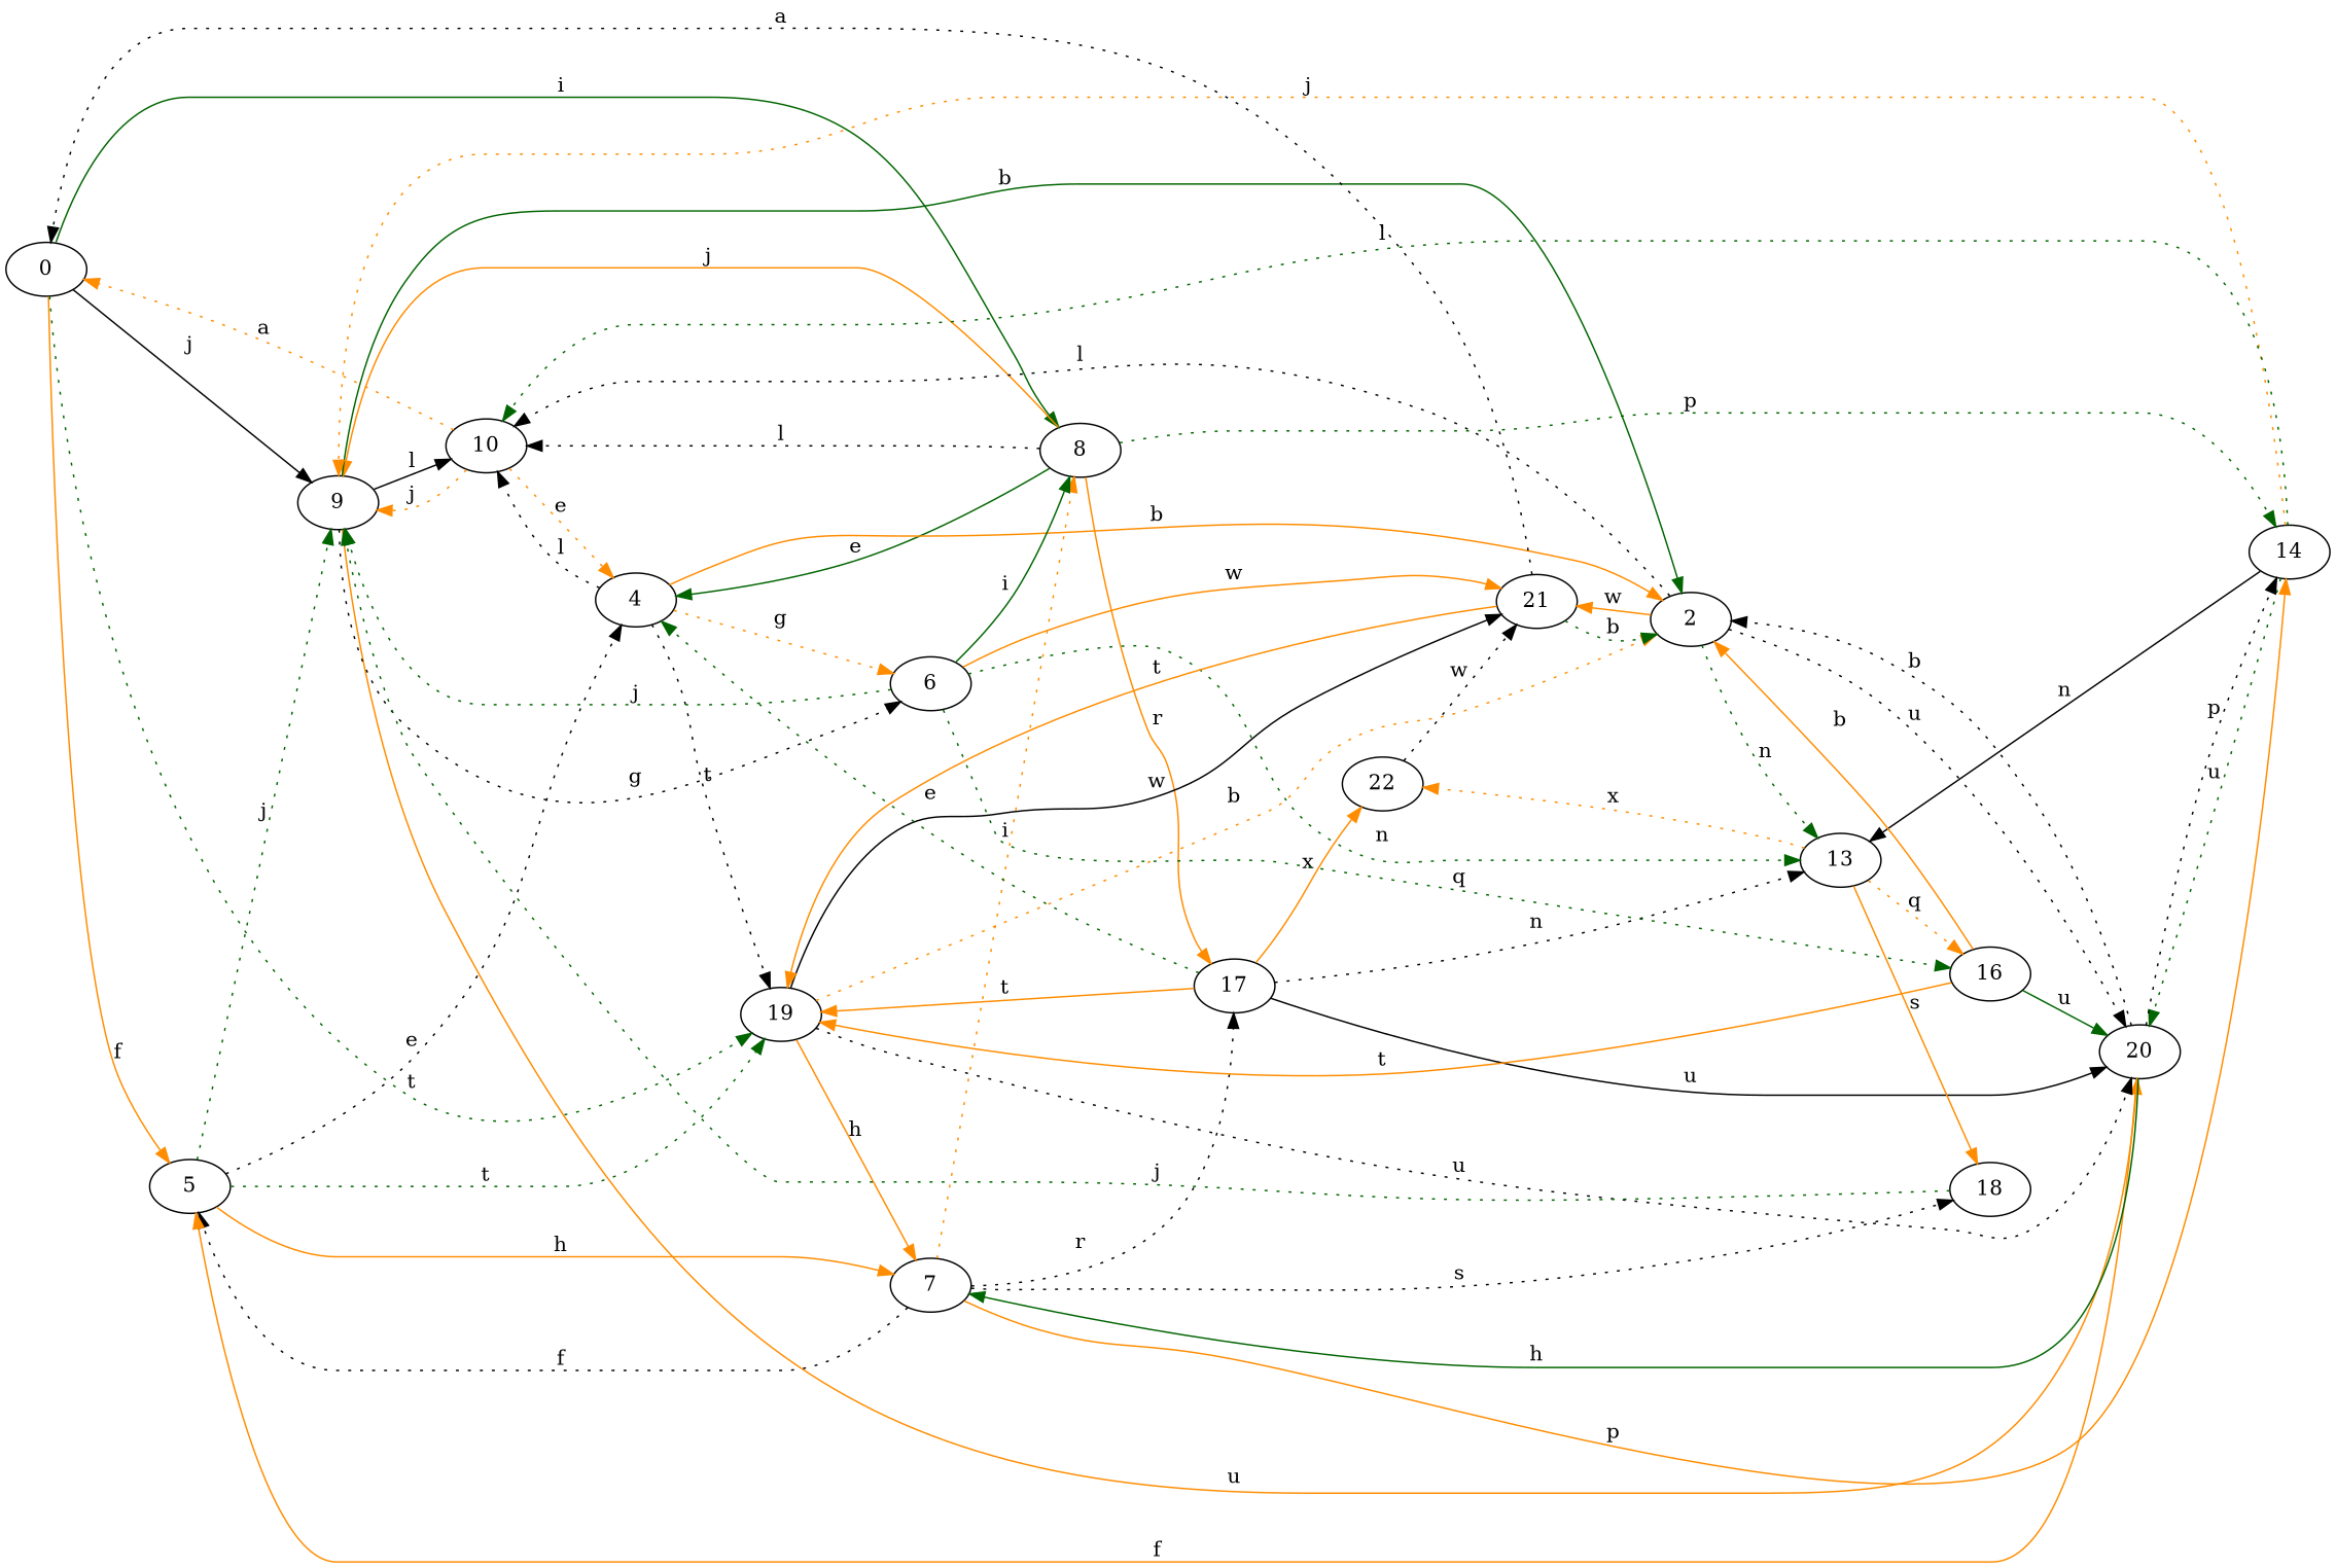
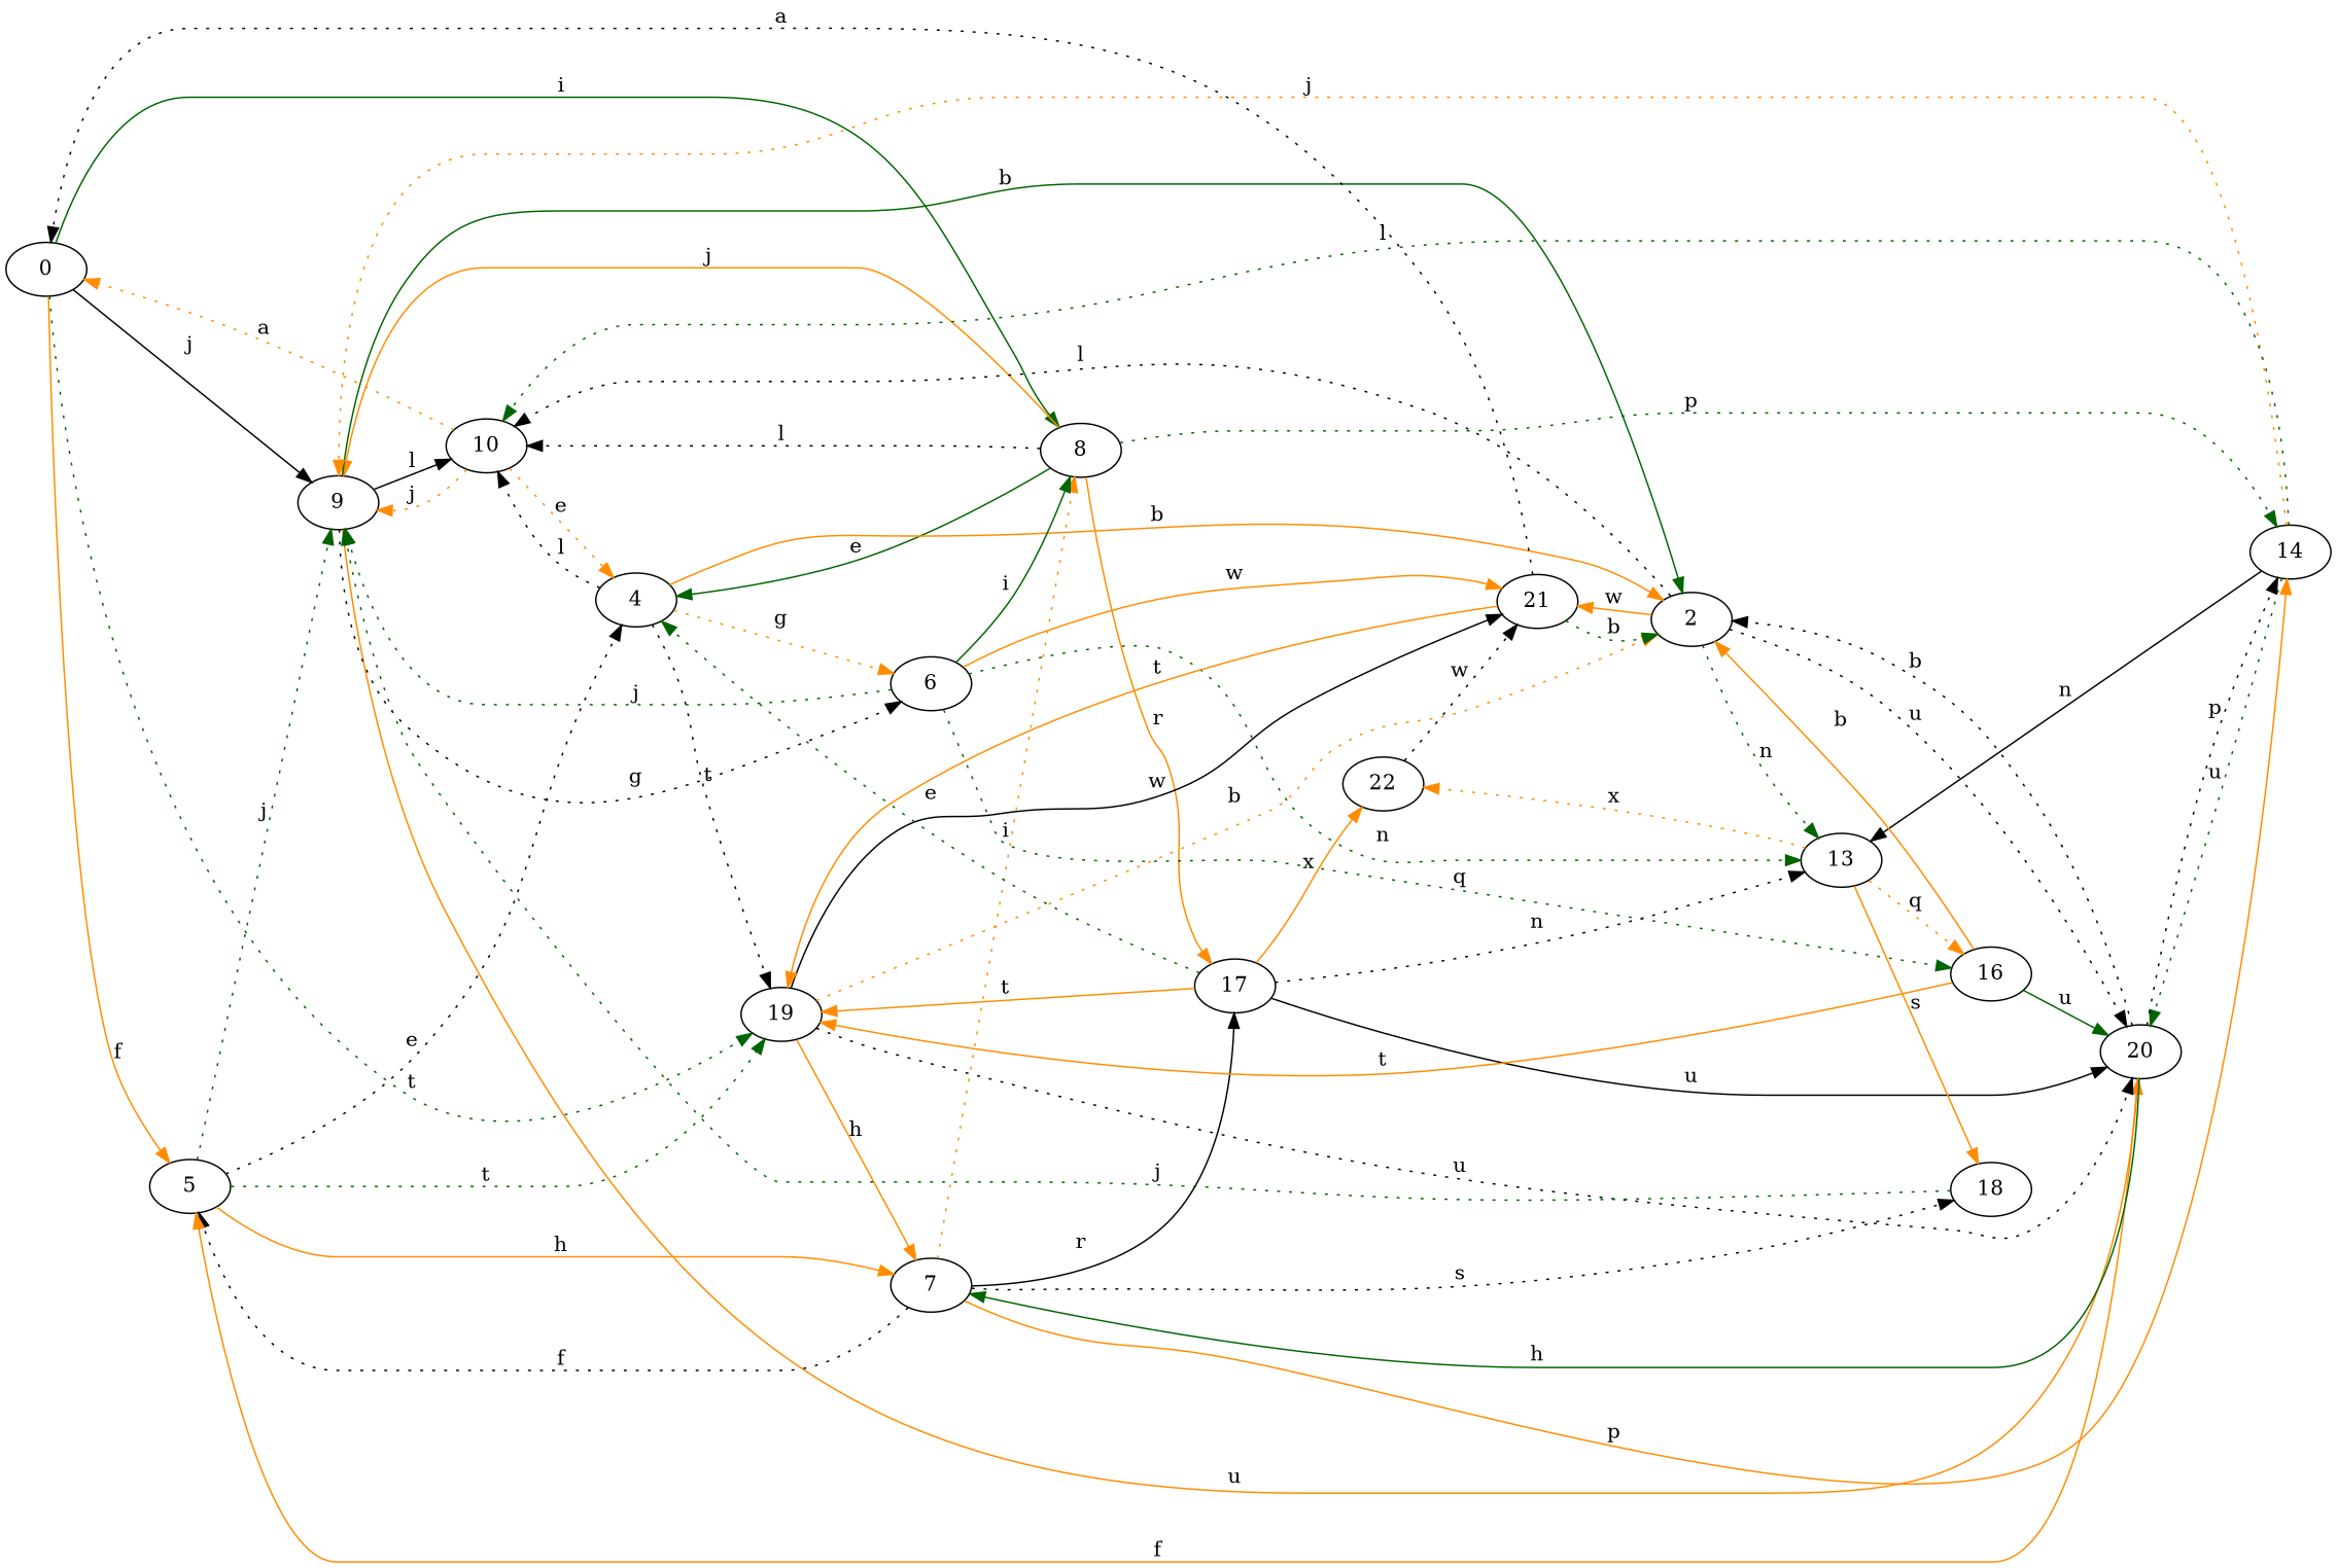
  strict digraph {
    rankdir=LR
    edge [color=darkorange style=dotted]
    0
    5
    8
    9
    19
    4
    7
    10
    14
    17
    2
    20
    6
    21
    13
    16
    18
    22
    0 -> 5 [label=f style=solid]
    0 -> 8 [color=darkgreen label=i style=solid]
    0 -> 9 [color=black label=j style=solid]
    0 -> 19 [color=darkgreen label=t]
    5 -> 9 [color=darkgreen label=j]
    5 -> 19 [color=darkgreen label=t]
    5 -> 4 [color=black label=e]
    5 -> 7 [label=h style=solid]
    8 -> 9 [label=j style=solid]
    8 -> 4 [color=darkgreen label=e style=solid]
    8 -> 10 [color=black label=l]
    8 -> 14 [color=darkgreen label=p]
    8 -> 17 [label=r style=solid]
    9 -> 10 [color=black label=l style=solid]
    9 -> 2 [color=darkgreen label=b style=solid]
    9 -> 20 [label=u style=solid]
    9 -> 6 [color=black label=g]
    19 -> 7 [label=h style=solid]
    19 -> 2 [label=b]
    19 -> 20 [color=black label=u]
    19 -> 21 [color=black label=w style=solid]
    4 -> 19 [color=black label=t]
    4 -> 10 [color=black label=l]
    4 -> 2 [label=b style=solid]
    4 -> 6 [label=g]
    7 -> 5 [color=black label=f]
    7 -> 8 [label=i]
    7 -> 14 [label=p style=solid]
-   7 -> 17 [color=black label=r]
+   7 -> 17 [color=black label=r style=solid]
    7 -> 18 [color=black label=s]
    10 -> 0 [label=a]
    10 -> 9 [label=j]
    10 -> 4 [label=e]
    14 -> 9 [label=j]
    14 -> 10 [color=darkgreen label=l]
    14 -> 20 [color=darkgreen label=u]
    14 -> 13 [color=black label=n style=solid]
    17 -> 19 [label=t style=solid]
    17 -> 4 [color=darkgreen label=e]
    17 -> 20 [color=black label=u style=solid]
    17 -> 13 [color=black label=n]
    17 -> 22 [label=x style=solid]
    2 -> 10 [color=black label=l]
    2 -> 20 [color=black label=u]
    2 -> 21 [label=w style=solid]
    2 -> 13 [color=darkgreen label=n]
    20 -> 5 [label=f style=solid]
    20 -> 7 [color=darkgreen label=h style=solid]
    20 -> 14 [color=black label=p]
    20 -> 2 [color=black label=b]
    6 -> 8 [color=darkgreen label=i style=solid]
    6 -> 9 [color=darkgreen label=j]
    6 -> 21 [label=w style=solid]
    6 -> 13 [color=darkgreen label=n]
    6 -> 16 [color=darkgreen label=q]
    21 -> 0 [color=black label=a]
    21 -> 19 [label=t style=solid]
    21 -> 2 [color=darkgreen label=b]
    13 -> 16 [label=q]
    13 -> 18 [label=s style=solid]
    13 -> 22 [label=x]
    16 -> 19 [label=t style=solid]
    16 -> 2 [label=b style=solid]
    16 -> 20 [color=darkgreen label=u style=solid]
    18 -> 9 [color=darkgreen label=j]
    22 -> 21 [color=black label=w]
  }
